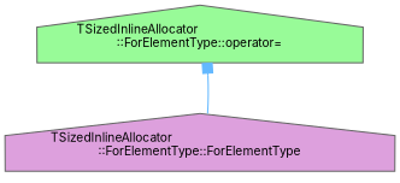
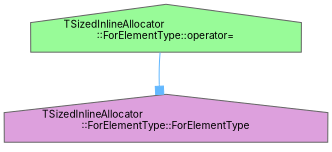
  digraph {
    rankdir=TB
    fontname=Inter
    node [fontname=Inter fontsize=10 shape=house style=filled]
    n1 [color=gray40 fillcolor=palegreen fontcolor=black height=0.2 label="TSizedInlineAllocator\l::ForElementType::operator=" width=0.4]
    n2 [color=grey40 fillcolor=plum height=0.2 label="TSizedInlineAllocator\l::ForElementType::ForElementType" width=0.4]
-   n2 -> n1 [color=steelblue1 fontname=Inter fontsize=10 labelfontname=Helvetica labelfontsize=10 style=solid arrowhead=box]
+   n1 -> n2 [color=steelblue1 fontname=Inter fontsize=10 labelfontname=Helvetica labelfontsize=10 style=solid arrowhead=box]
  }
